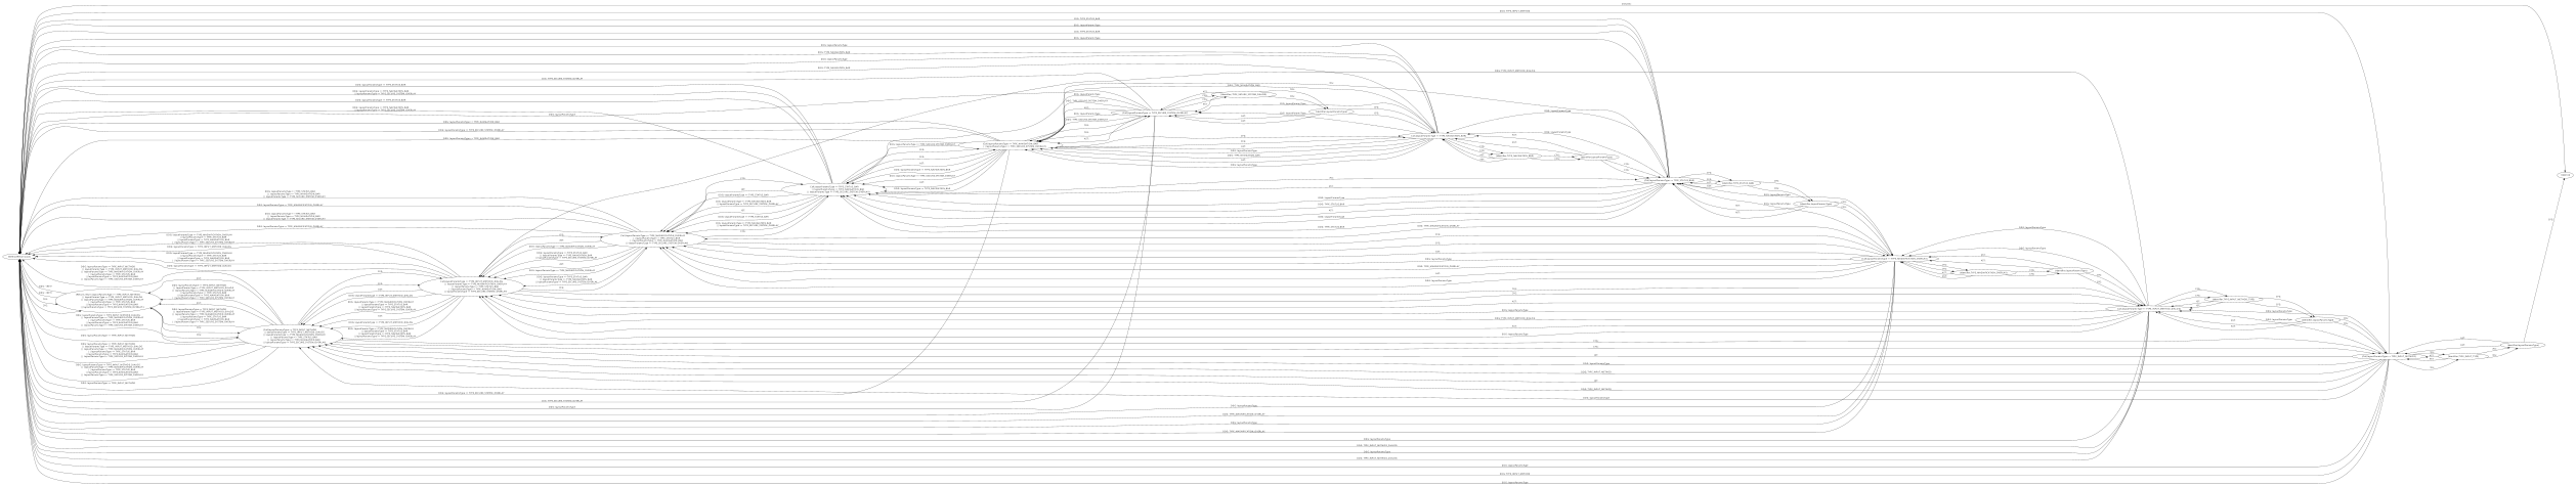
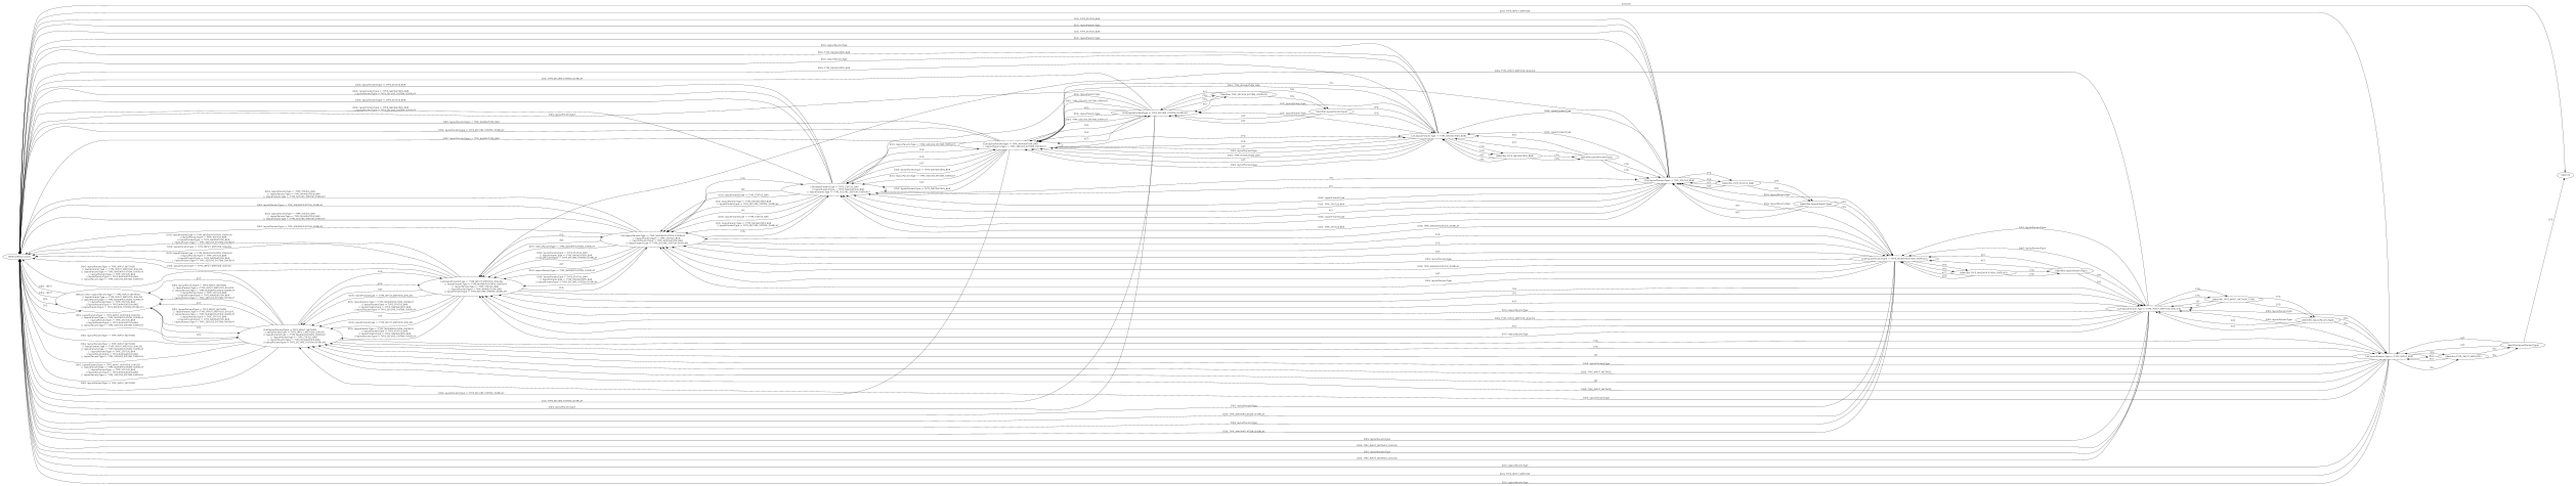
  digraph {
    fontname="Open Sans"
    rankdir=LR
    node [fontname="Open Sans"]
    edge [fontname="Open Sans"]
    n1 [label="(MethodReturn,bool)"]
    n2 [label="(Return,return layoutParamsType == TYPE_INPUT_METHOD\n             || layoutParamsType == TYPE_INPUT_METHOD_DIALOG\n             || layoutParamsType == TYPE_MAGNIFICATION_OVERLAY\n            || layoutParamsType == TYPE_STATUS_BAR\n            || layoutParamsType == TYPE_NAVIGATION_BAR\n             || layoutParamsType == TYPE_SECURE_SYSTEM_OVERLAY;)"]
    1000100
    n4 [label="(Call,layoutParamsType == TYPE_INPUT_METHOD\n             || layoutParamsType == TYPE_INPUT_METHOD_DIALOG\n             || layoutParamsType == TYPE_MAGNIFICATION_OVERLAY\n            || layoutParamsType == TYPE_STATUS_BAR\n            || layoutParamsType == TYPE_NAVIGATION_BAR\n             || layoutParamsType == TYPE_SECURE_SYSTEM_OVERLAY)"]
-   n5 [label="(Call,layoutParamsType == TYPE_INPUT_METHOD)"]
+   n5 [label="(Call,layoutParamsType == TYPE_INPUT_BAR)"]
    n6 [label="(Call,layoutParamsType == TYPE_INPUT_METHOD_DIALOG\n             || layoutParamsType == TYPE_MAGNIFICATION_OVERLAY\n            || layoutParamsType == TYPE_STATUS_BAR\n            || layoutParamsType == TYPE_NAVIGATION_BAR\n             || layoutParamsType == TYPE_SECURE_SYSTEM_OVERLAY)"]
-   n7 [label="(Identifier,TYPE_INPUT_TYPE)"]
+   n7 [label="(Identifier,TYPE_INPUT_METHOD)"]
    n8 [label="(Call,layoutParamsType == TYPE_INPUT_METHOD_DIALOG)"]
    n9 [label="(Call,layoutParamsType == TYPE_MAGNIFICATION_OVERLAY\n            || layoutParamsType == TYPE_STATUS_BAR\n            || layoutParamsType == TYPE_NAVIGATION_BAR\n             || layoutParamsType == TYPE_SECURE_SYSTEM_OVERLAY)"]
    n10 [label="(Identifier,layoutParamsType)"]
    n11 [label="(Identifier,TYPE_INPUT_METHOD_TYPE)"]
    n12 [label="(Call,layoutParamsType == TYPE_MAGNIFICATION_OVERLAY)"]
    n13 [label="(Call,layoutParamsType == TYPE_STATUS_BAR\n            || layoutParamsType == TYPE_NAVIGATION_BAR\n             || layoutParamsType == TYPE_SECURE_SYSTEM_OVERLAY)"]
    n14 [label="(Identifier,layoutParamsType)"]
    n15 [label="(Identifier,TYPE_MAGNIFICATION_OVERLAY)"]
    n16 [label="(Call,layoutParamsType == TYPE_STATUS_BAR)"]
    n17 [label="(Call,layoutParamsType == TYPE_NAVIGATION_BAR\n             || layoutParamsType == TYPE_SECURE_SYSTEM_OVERLAY)"]
    n18 [label="(Identifier,layoutParamsType)"]
    n19 [label="(Identifier,TYPE_STATUS_BAR)"]
    n20 [label="(Call,layoutParamsType == TYPE_NAVIGATION_BAR)"]
    n21 [label="(Call,layoutParamsType == TYPE_SECURE_SYSTEM_OVERLAY)"]
    n22 [label="(Identifier,layoutParamsType)"]
    n23 [label="(Identifier,TYPE_NAVIGATION_BAR)"]
-   n24 [label="(Identifier,TYPE_SECURE_SYSTEM_DIALOG)"]
+   n24 [label="(Identifier,TYPE_SECURE_SYSTEM_OVERLAY)"]
    n25 [label="(Identifier,layoutParamsType)"]
    n26 [label="(Identifier,layoutParamsType)"]
    n1 -> n2 [label="CFG: "]
    n1 -> n2 [label="CFG: "]
    n1 -> 1000100 [label="DIALOG: "]
    n2 -> n1 [label="DDG: <RET>"]
    n2 -> n1 [label="DDG: <RET>"]
    n2 -> n4 [label="CFG: "]
    n2 -> n4 [label="CFG: "]
    n4 -> n1 [label="DDG: layoutParamsType == TYPE_INPUT_METHOD_DIALOG\n             || layoutParamsType == TYPE_MAGNIFICATION_OVERLAY\n            || layoutParamsType == TYPE_STATUS_BAR\n            || layoutParamsType == TYPE_NAVIGATION_BAR\n             || layoutParamsType == TYPE_SECURE_SYSTEM_OVERLAY"]
    n4 -> n1 [label="DDG: layoutParamsType == TYPE_INPUT_METHOD"]
    n4 -> n1 [label="DDG: layoutParamsType == TYPE_INPUT_METHOD\n             || layoutParamsType == TYPE_INPUT_METHOD_DIALOG\n             || layoutParamsType == TYPE_MAGNIFICATION_OVERLAY\n            || layoutParamsType == TYPE_STATUS_BAR\n            || layoutParamsType == TYPE_NAVIGATION_BAR\n             || layoutParamsType == TYPE_SECURE_SYSTEM_OVERLAY"]
    n4 -> n1 [label="DDG: layoutParamsType == TYPE_INPUT_METHOD_DIALOG\n             || layoutParamsType == TYPE_MAGNIFICATION_OVERLAY\n            || layoutParamsType == TYPE_STATUS_BAR\n            || layoutParamsType == TYPE_NAVIGATION_BAR\n             || layoutParamsType == TYPE_SECURE_SYSTEM_OVERLAY"]
    n4 -> n1 [label="DDG: layoutParamsType == TYPE_INPUT_METHOD"]
    n4 -> n1 [label="DDG: layoutParamsType == TYPE_INPUT_METHOD\n             || layoutParamsType == TYPE_INPUT_METHOD_DIALOG\n             || layoutParamsType == TYPE_MAGNIFICATION_OVERLAY\n            || layoutParamsType == TYPE_STATUS_BAR\n            || layoutParamsType == TYPE_NAVIGATION_BAR\n             || layoutParamsType == TYPE_SECURE_SYSTEM_OVERLAY"]
    n4 -> n2 [label="AST: "]
    n4 -> n2 [label="DDG: layoutParamsType == TYPE_INPUT_METHOD\n             || layoutParamsType == TYPE_INPUT_METHOD_DIALOG\n             || layoutParamsType == TYPE_MAGNIFICATION_OVERLAY\n            || layoutParamsType == TYPE_STATUS_BAR\n            || layoutParamsType == TYPE_NAVIGATION_BAR\n             || layoutParamsType == TYPE_SECURE_SYSTEM_OVERLAY"]
    n4 -> n2 [label="AST: "]
    n4 -> n2 [label="DDG: layoutParamsType == TYPE_INPUT_METHOD\n             || layoutParamsType == TYPE_INPUT_METHOD_DIALOG\n             || layoutParamsType == TYPE_MAGNIFICATION_OVERLAY\n            || layoutParamsType == TYPE_STATUS_BAR\n            || layoutParamsType == TYPE_NAVIGATION_BAR\n             || layoutParamsType == TYPE_SECURE_SYSTEM_OVERLAY"]
    n4 -> n5 [label="CFG: "]
    n4 -> n5 [label="CFG: "]
    n4 -> n6 [label="CFG: "]
    n4 -> n6 [label="CFG: "]
    n5 -> n1 [label="DDG: layoutParamsType"]
    n5 -> n1 [label="DDG: TYPE_INPUT_METHOD"]
    n5 -> n1 [label="DDG: layoutParamsType"]
    n5 -> n1 [label="DDG: TYPE_INPUT_METHOD"]
    n5 -> n4 [label="AST: "]
    n5 -> n4 [label="DDG: layoutParamsType"]
    n5 -> n4 [label="DDG: TYPE_INPUT_METHOD"]
    n5 -> n4 [label="AST: "]
    n5 -> n4 [label="DDG: layoutParamsType"]
    n5 -> n4 [label="DDG: TYPE_INPUT_METHOD"]
    n5 -> n7 [label="CFG: "]
    n5 -> n7 [label="CFG: "]
    n5 -> n8 [label="DDG: layoutParamsType"]
    n5 -> n8 [label="DDG: layoutParamsType"]
    n6 -> n1 [label="DDG: layoutParamsType == TYPE_INPUT_METHOD_DIALOG"]
    n6 -> n1 [label="DDG: layoutParamsType == TYPE_MAGNIFICATION_OVERLAY\n            || layoutParamsType == TYPE_STATUS_BAR\n            || layoutParamsType == TYPE_NAVIGATION_BAR\n             || layoutParamsType == TYPE_SECURE_SYSTEM_OVERLAY"]
    n6 -> n1 [label="DDG: layoutParamsType == TYPE_INPUT_METHOD_DIALOG"]
    n6 -> n1 [label="DDG: layoutParamsType == TYPE_MAGNIFICATION_OVERLAY\n            || layoutParamsType == TYPE_STATUS_BAR\n            || layoutParamsType == TYPE_NAVIGATION_BAR\n             || layoutParamsType == TYPE_SECURE_SYSTEM_OVERLAY"]
    n6 -> n4 [label="AST: "]
    n6 -> n4 [label="DDG: layoutParamsType == TYPE_INPUT_METHOD_DIALOG"]
    n6 -> n4 [label="DDG: layoutParamsType == TYPE_MAGNIFICATION_OVERLAY\n            || layoutParamsType == TYPE_STATUS_BAR\n            || layoutParamsType == TYPE_NAVIGATION_BAR\n             || layoutParamsType == TYPE_SECURE_SYSTEM_OVERLAY"]
    n6 -> n4 [label="AST: "]
    n6 -> n4 [label="DDG: layoutParamsType == TYPE_INPUT_METHOD_DIALOG"]
    n6 -> n4 [label="DDG: layoutParamsType == TYPE_MAGNIFICATION_OVERLAY\n            || layoutParamsType == TYPE_STATUS_BAR\n            || layoutParamsType == TYPE_NAVIGATION_BAR\n             || layoutParamsType == TYPE_SECURE_SYSTEM_OVERLAY"]
    n6 -> n8 [label="CFG: "]
    n6 -> n8 [label="CFG: "]
    n6 -> n9 [label="CFG: "]
    n6 -> n9 [label="CFG: "]
    n7 -> n5 [label="AST: "]
    n7 -> n5 [label="AST: "]
    n7 -> n10 [label="CFG: "]
    n7 -> n10 [label="CFG: "]
    n8 -> n1 [label="DDG: TYPE_INPUT_METHOD_DIALOG"]
    n8 -> n1 [label="DDG: layoutParamsType"]
    n8 -> n1 [label="DDG: TYPE_INPUT_METHOD_DIALOG"]
    n8 -> n1 [label="DDG: layoutParamsType"]
    n8 -> n6 [label="AST: "]
    n8 -> n6 [label="DDG: layoutParamsType"]
    n8 -> n6 [label="DDG: TYPE_INPUT_METHOD_DIALOG"]
    n8 -> n6 [label="AST: "]
    n8 -> n6 [label="DDG: layoutParamsType"]
    n8 -> n6 [label="DDG: TYPE_INPUT_METHOD_DIALOG"]
    n8 -> n11 [label="CFG: "]
    n8 -> n11 [label="CFG: "]
    n8 -> n12 [label="DDG: layoutParamsType"]
    n8 -> n12 [label="DDG: layoutParamsType"]
    n9 -> n1 [label="DDG: layoutParamsType == TYPE_MAGNIFICATION_OVERLAY"]
    n9 -> n1 [label="DDG: layoutParamsType == TYPE_STATUS_BAR\n            || layoutParamsType == TYPE_NAVIGATION_BAR\n             || layoutParamsType == TYPE_SECURE_SYSTEM_OVERLAY"]
    n9 -> n1 [label="DDG: layoutParamsType == TYPE_MAGNIFICATION_OVERLAY"]
    n9 -> n1 [label="DDG: layoutParamsType == TYPE_STATUS_BAR\n            || layoutParamsType == TYPE_NAVIGATION_BAR\n             || layoutParamsType == TYPE_SECURE_SYSTEM_OVERLAY"]
    n9 -> n6 [label="AST: "]
    n9 -> n6 [label="DDG: layoutParamsType == TYPE_MAGNIFICATION_OVERLAY"]
    n9 -> n6 [label="DDG: layoutParamsType == TYPE_STATUS_BAR\n            || layoutParamsType == TYPE_NAVIGATION_BAR\n             || layoutParamsType == TYPE_SECURE_SYSTEM_OVERLAY"]
    n9 -> n6 [label="AST: "]
    n9 -> n6 [label="DDG: layoutParamsType == TYPE_MAGNIFICATION_OVERLAY"]
    n9 -> n6 [label="DDG: layoutParamsType == TYPE_STATUS_BAR\n            || layoutParamsType == TYPE_NAVIGATION_BAR\n             || layoutParamsType == TYPE_SECURE_SYSTEM_OVERLAY"]
    n9 -> n12 [label="CFG: "]
    n9 -> n12 [label="CFG: "]
    n9 -> n13 [label="CFG: "]
    n9 -> n13 [label="CFG: "]
    n10 -> 1000100 [label="CFG: "]
    n10 -> n5 [label="AST: "]
    n10 -> n5 [label="AST: "]
    n11 -> n8 [label="AST: "]
    n11 -> n8 [label="AST: "]
    n11 -> n14 [label="CFG: "]
    n11 -> n14 [label="CFG: "]
    n12 -> n1 [label="DDG: TYPE_MAGNIFICATION_OVERLAY"]
    n12 -> n1 [label="DDG: layoutParamsType"]
    n12 -> n1 [label="DDG: TYPE_MAGNIFICATION_OVERLAY"]
    n12 -> n1 [label="DDG: layoutParamsType"]
    n12 -> n9 [label="AST: "]
    n12 -> n9 [label="DDG: layoutParamsType"]
    n12 -> n9 [label="DDG: TYPE_MAGNIFICATION_OVERLAY"]
    n12 -> n9 [label="AST: "]
    n12 -> n9 [label="DDG: layoutParamsType"]
    n12 -> n9 [label="DDG: TYPE_MAGNIFICATION_OVERLAY"]
    n12 -> n15 [label="CFG: "]
    n12 -> n15 [label="CFG: "]
    n12 -> n16 [label="DDG: layoutParamsType"]
    n12 -> n16 [label="DDG: layoutParamsType"]
    n13 -> n1 [label="DDG: layoutParamsType == TYPE_NAVIGATION_BAR\n             || layoutParamsType == TYPE_SECURE_SYSTEM_OVERLAY"]
    n13 -> n1 [label="DDG: layoutParamsType == TYPE_STATUS_BAR"]
    n13 -> n1 [label="DDG: layoutParamsType == TYPE_NAVIGATION_BAR\n             || layoutParamsType == TYPE_SECURE_SYSTEM_OVERLAY"]
    n13 -> n1 [label="DDG: layoutParamsType == TYPE_STATUS_BAR"]
    n13 -> n9 [label="AST: "]
    n13 -> n9 [label="DDG: layoutParamsType == TYPE_STATUS_BAR"]
    n13 -> n9 [label="DDG: layoutParamsType == TYPE_NAVIGATION_BAR\n             || layoutParamsType == TYPE_SECURE_SYSTEM_OVERLAY"]
    n13 -> n9 [label="AST: "]
    n13 -> n9 [label="DDG: layoutParamsType == TYPE_STATUS_BAR"]
    n13 -> n9 [label="DDG: layoutParamsType == TYPE_NAVIGATION_BAR\n             || layoutParamsType == TYPE_SECURE_SYSTEM_OVERLAY"]
    n13 -> n16 [label="CFG: "]
    n13 -> n16 [label="CFG: "]
    n13 -> n17 [label="CFG: "]
    n13 -> n17 [label="CFG: "]
    n14 -> n5 [label="CFG: "]
    n14 -> n5 [label="CFG: "]
    n14 -> n8 [label="AST: "]
    n14 -> n8 [label="AST: "]
    n15 -> n12 [label="AST: "]
    n15 -> n12 [label="AST: "]
    n15 -> n18 [label="CFG: "]
    n15 -> n18 [label="CFG: "]
    n16 -> n1 [label="DDG: layoutParamsType"]
    n16 -> n1 [label="DDG: TYPE_STATUS_BAR"]
    n16 -> n1 [label="DDG: layoutParamsType"]
    n16 -> n1 [label="DDG: TYPE_STATUS_BAR"]
    n16 -> n13 [label="AST: "]
    n16 -> n13 [label="DDG: layoutParamsType"]
    n16 -> n13 [label="DDG: TYPE_STATUS_BAR"]
    n16 -> n13 [label="AST: "]
    n16 -> n13 [label="DDG: layoutParamsType"]
    n16 -> n13 [label="DDG: TYPE_STATUS_BAR"]
    n16 -> n19 [label="CFG: "]
    n16 -> n19 [label="CFG: "]
    n16 -> n20 [label="DDG: layoutParamsType"]
    n16 -> n20 [label="DDG: layoutParamsType"]
    n17 -> n1 [label="DDG: layoutParamsType == TYPE_SECURE_SYSTEM_OVERLAY"]
    n17 -> n1 [label="DDG: layoutParamsType == TYPE_NAVIGATION_BAR"]
    n17 -> n1 [label="DDG: layoutParamsType == TYPE_SECURE_SYSTEM_OVERLAY"]
    n17 -> n1 [label="DDG: layoutParamsType == TYPE_NAVIGATION_BAR"]
    n17 -> n13 [label="AST: "]
    n17 -> n13 [label="DDG: layoutParamsType == TYPE_NAVIGATION_BAR"]
    n17 -> n13 [label="DDG: layoutParamsType == TYPE_SECURE_SYSTEM_OVERLAY"]
    n17 -> n13 [label="AST: "]
    n17 -> n13 [label="DDG: layoutParamsType == TYPE_NAVIGATION_BAR"]
    n17 -> n13 [label="DDG: layoutParamsType == TYPE_SECURE_SYSTEM_OVERLAY"]
    n17 -> n20 [label="CFG: "]
    n17 -> n20 [label="CFG: "]
    n17 -> n21 [label="CFG: "]
    n17 -> n21 [label="CFG: "]
    n18 -> n8 [label="CFG: "]
    n18 -> n8 [label="CFG: "]
    n18 -> n12 [label="AST: "]
    n18 -> n12 [label="AST: "]
    n19 -> n16 [label="AST: "]
    n19 -> n16 [label="AST: "]
    n19 -> n22 [label="CFG: "]
    n19 -> n22 [label="CFG: "]
    n20 -> n1 [label="DDG: TYPE_NAVIGATION_BAR"]
    n20 -> n1 [label="DDG: layoutParamsType"]
    n20 -> n1 [label="DDG: TYPE_NAVIGATION_BAR"]
    n20 -> n1 [label="DDG: layoutParamsType"]
    n20 -> n17 [label="AST: "]
    n20 -> n17 [label="DDG: layoutParamsType"]
    n20 -> n17 [label="DDG: TYPE_NAVIGATION_BAR"]
    n20 -> n17 [label="AST: "]
    n20 -> n17 [label="DDG: layoutParamsType"]
    n20 -> n17 [label="DDG: TYPE_NAVIGATION_BAR"]
    n20 -> n21 [label="DDG: layoutParamsType"]
    n20 -> n21 [label="DDG: layoutParamsType"]
    n20 -> n23 [label="CFG: "]
    n20 -> n23 [label="CFG: "]
    n21 -> n1 [label="DDG: TYPE_SECURE_SYSTEM_OVERLAY"]
    n21 -> n1 [label="DDG: layoutParamsType"]
    n21 -> n1 [label="DDG: TYPE_SECURE_SYSTEM_OVERLAY"]
    n21 -> n1 [label="DDG: layoutParamsType"]
    n21 -> n17 [label="AST: "]
    n21 -> n17 [label="DDG: layoutParamsType"]
    n21 -> n17 [label="DDG: TYPE_SECURE_SYSTEM_OVERLAY"]
    n21 -> n17 [label="AST: "]
    n21 -> n17 [label="DDG: layoutParamsType"]
    n21 -> n17 [label="DDG: TYPE_SECURE_SYSTEM_OVERLAY"]
    n21 -> n24 [label="CFG: "]
    n21 -> n24 [label="CFG: "]
    n22 -> n12 [label="CFG: "]
    n22 -> n12 [label="CFG: "]
    n22 -> n16 [label="AST: "]
    n22 -> n16 [label="AST: "]
    n23 -> n20 [label="AST: "]
    n23 -> n20 [label="AST: "]
    n23 -> n25 [label="CFG: "]
    n23 -> n25 [label="CFG: "]
    n24 -> n21 [label="AST: "]
    n24 -> n21 [label="AST: "]
    n24 -> n26 [label="CFG: "]
    n24 -> n26 [label="CFG: "]
    n25 -> n16 [label="CFG: "]
    n25 -> n16 [label="CFG: "]
    n25 -> n20 [label="AST: "]
    n25 -> n20 [label="AST: "]
    n26 -> n20 [label="CFG: "]
    n26 -> n20 [label="CFG: "]
    n26 -> n21 [label="AST: "]
    n26 -> n21 [label="AST: "]
  }
